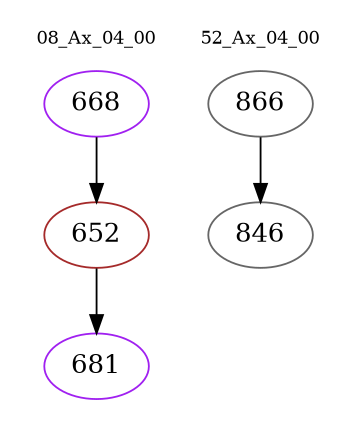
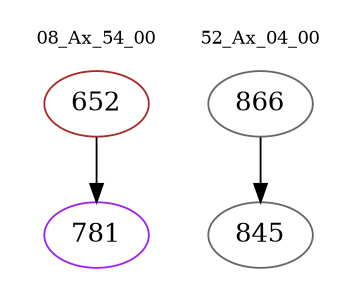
  digraph {
    node [color=purple]
    edge [arrowhead=normal color=black]
-   n1 [label=668]
    n2 [color=brown label=652]
-   n3 [label=681]
+   n3 [label=781]
    n4 [color=gray40 label=866]
-   n5 [color=gray40 label=846]
+   n5 [color=gray40 label=845]
    subgraph cluster_1 {
      color=white
      fontsize=10
-     label="08_Ax_04_00"
-     n1
+     label="08_Ax_54_00"
      n2
      n3
    }
    subgraph cluster_2 {
      color=white
      fontsize=10
      label="52_Ax_04_00"
      n4
      n5
    }
-   n1 -> n2
    n2 -> n3
    n4 -> n5
  }
